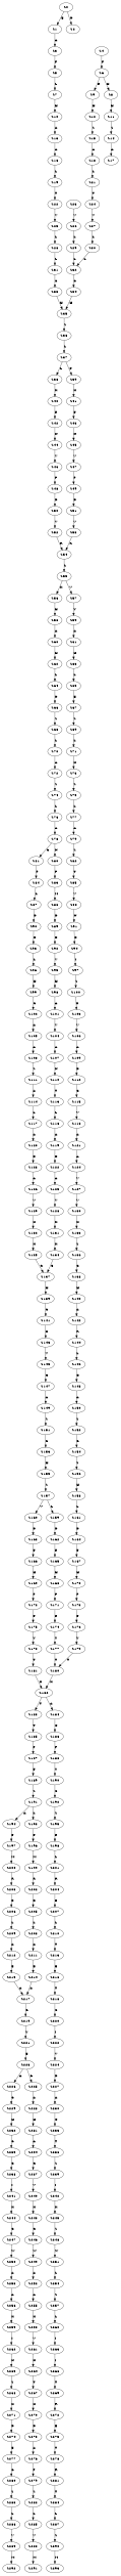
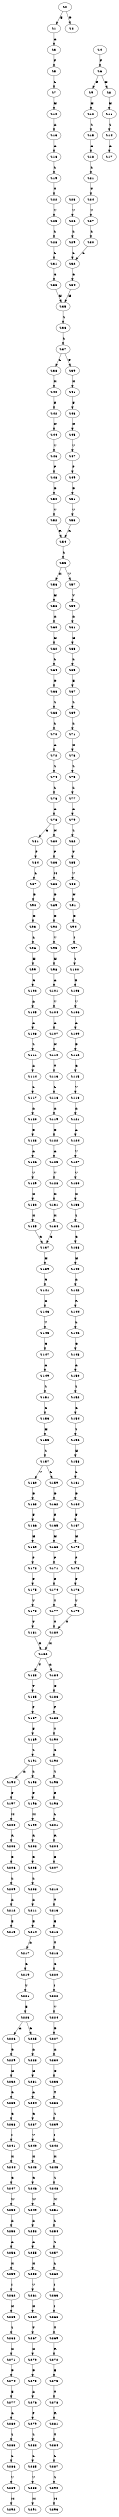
  strict digraph {
    S0
    S1
    S2
    S3
    S5
    S4
    S6
    S7
    S8
    S9
    S10
    S11
    S12
    S13
    S14
    S15
    S16
    S17
    S18
    S19
    S21
    S22
    S24
    S25
    S23
    S26
    S27
    S28
    S29
    S30
    S31
    S32
    S33
    S34
    S35
    S36
    S37
    S38
    S39
    S40
    S41
    S42
    S43
    S44
    S45
    S46
    S47
    S48
    S49
    S50
    S51
    S52
    S53
    S54
    S55
    S56
    S57
    S58
    S59
    S60
    S61
    S62
    S63
    S64
    S65
    S66
    S67
    S68
    S69
    S70
    S71
    S72
    S73
    S74
    S75
    S76
    S77
    S78
    S79
    S80
    S81
    S82
    S83
    S84
    S85
    S86
    S87
    S88
    S89
    S90
    S91
    S92
    S93
    S94
    S95
    S96
    S97
    S98
    S99
    S100
    S101
    S102
    S103
    S104
    S105
    S106
    S107
    S108
    S109
    S110
    S111
    S112
    S113
    S114
    S115
    S116
    S117
    S118
    S119
    S120
    S121
    S122
    S123
    S124
    S125
    S126
    S127
    S128
    S129
    S130
    S131
    S132
    S133
    S134
    S135
    S136
    S137
    S138
    S139
    S140
    S141
    S142
    S143
    S144
    S145
    S146
    S147
    S148
    S149
    S150
    S151
    S152
    S153
    S154
    S155
    S156
    S157
    S158
    S159
    S160
    S161
    S162
    S163
    S164
    S165
    S166
    S167
    S168
    S169
    S170
    S171
    S172
    S173
    S174
    S175
    S176
    S177
    S178
    S179
    S180
    S181
    S182
    S183
    S184
    S185
    S186
    S187
    S188
    S189
    S190
    S191
    S192
    S193
    S194
    S195
    S196
    S197
    S198
    S199
    S200
    S201
    S202
    S203
    S204
    S205
    S206
    S207
    S208
    S209
    S210
    S211
    S212
    S213
    S214
    S215
    S216
    S217
    S218
    S219
    S220
    S221
    S222
    S223
    S224
    S225
    S226
    S227
    S228
    S229
    S230
    S231
    S232
    S233
    S234
    S235
    S236
    S237
    S238
    S239
    S240
    S241
    S242
    S243
    S244
    S245
    S246
    S247
    S248
    S249
    S250
    S251
    S252
    S253
    S254
    S255
    S256
    S257
    S258
    S259
    S260
    S261
    S262
    S263
    S264
    S265
    S266
    S267
    S268
    S269
    S270
    S271
    S272
    S273
    S274
    S275
    S276
    S277
    S278
    S279
    S280
    S281
    S282
    S283
    S284
    S285
    S286
    S287
    S288
    S289
    S290
    S291
    S292
    S293
    S0 -> S1 [label=E]
    S0 -> S2 [label=D]
    S1 -> S3 [label=A]
    S3 -> S5 [label=P]
    S5 -> S7 [label=L]
    S4 -> S6 [label=P]
    S6 -> S8 [label=H]
    S6 -> S9 [label=F]
    S7 -> S10 [label=H]
    S8 -> S11 [label=H]
    S9 -> S12 [label=H]
    S10 -> S13 [label=A]
    S11 -> S14 [label=S]
    S12 -> S15 [label=S]
    S13 -> S16 [label=A]
    S14 -> S17 [label=A]
    S15 -> S18 [label=A]
    S16 -> S19 [label=L]
    S18 -> S21 [label=L]
    S19 -> S22 [label=T]
    S21 -> S24 [label=T]
    S22 -> S25 [label=V]
    S24 -> S27 [label=V]
    S25 -> S28 [label=L]
    S23 -> S26 [label=V]
    S26 -> S29 [label=L]
    S27 -> S30 [label=L]
    S28 -> S31 [label=L]
    S29 -> S32 [label=L]
    S30 -> S32 [label=L]
    S31 -> S33 [label=C]
    S32 -> S34 [label=C]
    S33 -> S35 [label=H]
    S34 -> S35 [label=H]
    S35 -> S36 [label=S]
    S36 -> S37 [label=L]
    S37 -> S38 [label=L]
    S37 -> S39 [label=F]
    S38 -> S40 [label=K]
    S39 -> S41 [label=K]
    S40 -> S42 [label=F]
    S41 -> S43 [label=F]
    S42 -> S44 [label=N]
    S43 -> S45 [label=N]
    S44 -> S46 [label=V]
    S45 -> S47 [label=V]
    S46 -> S48 [label=P]
    S47 -> S49 [label=P]
    S48 -> S50 [label=D]
    S49 -> S51 [label=D]
    S50 -> S52 [label=V]
    S51 -> S53 [label=V]
    S52 -> S54 [label=R]
    S53 -> S54 [label=R]
    S54 -> S55 [label=L]
    S55 -> S56 [label=K]
    S55 -> S57 [label=V]
    S56 -> S58 [label=H]
    S57 -> S59 [label=Y]
    S58 -> S60 [label=A]
    S59 -> S61 [label=A]
    S60 -> S62 [label=H]
    S61 -> S63 [label=H]
    S62 -> S64 [label=L]
    S63 -> S65 [label=L]
    S64 -> S66 [label=D]
    S65 -> S67 [label=E]
    S66 -> S68 [label=S]
    S67 -> S69 [label=S]
    S68 -> S70 [label=L]
    S69 -> S71 [label=L]
    S70 -> S72 [label=A]
    S71 -> S73 [label=K]
    S72 -> S74 [label=S]
    S73 -> S75 [label=S]
    S74 -> S76 [label=L]
    S75 -> S77 [label=L]
    S76 -> S78 [label=A]
    S77 -> S79 [label=A]
    S78 -> S80 [label=N]
    S78 -> S81 [label=G]
    S79 -> S82 [label=S]
    S80 -> S83 [label=P]
    S81 -> S84 [label=P]
    S82 -> S85 [label=T]
    S83 -> S86 [label=M]
    S84 -> S87 [label=L]
    S85 -> S88 [label=V]
    S86 -> S89 [label=D]
    S87 -> S90 [label=D]
    S88 -> S91 [label=N]
    S89 -> S92 [label=D]
    S90 -> S93 [label=D]
    S91 -> S94 [label=D]
    S92 -> S95 [label=V]
    S93 -> S96 [label=L]
    S94 -> S97 [label=I]
    S95 -> S98 [label=H]
    S96 -> S99 [label=H]
    S97 -> S100 [label=S]
    S98 -> S101 [label=A]
    S99 -> S102 [label=G]
    S100 -> S103 [label=K]
    S101 -> S104 [label=V]
    S102 -> S105 [label=A]
    S103 -> S106 [label=V]
    S104 -> S107 [label=A]
    S105 -> S108 [label=A]
    S106 -> S109 [label=A]
    S107 -> S110 [label=N]
    S108 -> S111 [label=S]
    S109 -> S112 [label=D]
    S110 -> S113 [label=T]
    S111 -> S114 [label=A]
    S112 -> S115 [label=G]
    S113 -> S116 [label=L]
    S114 -> S117 [label=L]
    S115 -> S118 [label=V]
    S116 -> S119 [label=A]
    S117 -> S120 [label=A]
    S118 -> S121 [label=A]
    S119 -> S122 [label=D]
    S120 -> S123 [label=D]
    S121 -> S124 [label=A]
    S122 -> S125 [label=A]
    S123 -> S126 [label=A]
    S124 -> S127 [label=V]
    S125 -> S128 [label=V]
    S126 -> S129 [label=V]
    S127 -> S130 [label=V]
    S128 -> S131 [label=K]
    S129 -> S132 [label=K]
    S130 -> S133 [label=K]
    S131 -> S134 [label=K]
    S132 -> S135 [label=K]
    S133 -> S136 [label=S]
    S134 -> S137 [label=G]
    S135 -> S137 [label=G]
    S136 -> S138 [label=G]
    S137 -> S139 [label=H]
    S138 -> S140 [label=H]
    S139 -> S141 [label=G]
    S140 -> S142 [label=A]
    S141 -> S143 [label=K]
    S142 -> S144 [label=R]
    S143 -> S145 [label=V]
    S144 -> S146 [label=L]
    S145 -> S147 [label=Q]
    S146 -> S148 [label=Q]
    S147 -> S149 [label=A]
    S148 -> S150 [label=A]
    S149 -> S151 [label=S]
    S150 -> S152 [label=S]
    S151 -> S153 [label=G]
    S152 -> S154 [label=G]
    S153 -> S155 [label=H]
    S154 -> S156 [label=S]
    S155 -> S157 [label=S]
    S156 -> S158 [label=H]
    S157 -> S159 [label=L]
    S157 -> S160 [label=V]
    S158 -> S161 [label=L]
    S159 -> S162 [label=D]
    S160 -> S163 [label=D]
    S161 -> S164 [label=D]
    S162 -> S165 [label=F]
    S163 -> S166 [label=F]
    S164 -> S167 [label=F]
    S165 -> S168 [label=H]
    S166 -> S169 [label=H]
    S167 -> S170 [label=H]
    S168 -> S171 [label=P]
    S169 -> S172 [label=P]
    S170 -> S173 [label=P]
    S171 -> S174 [label=F]
    S172 -> S175 [label=F]
    S173 -> S176 [label=F]
    S174 -> S177 [label=Y]
    S175 -> S178 [label=Y]
    S176 -> S179 [label=Y]
    S177 -> S180 [label=T]
    S178 -> S181 [label=T]
    S179 -> S180 [label=T]
    S180 -> S182 [label=K]
    S181 -> S182 [label=K]
    S182 -> S183 [label=T]
    S182 -> S184 [label=A]
    S183 -> S185 [label=T]
    S184 -> S186 [label=Q]
    S185 -> S187 [label=P]
    S186 -> S188 [label=P]
    S187 -> S189 [label=F]
    S188 -> S190 [label=Y]
    S189 -> S191 [label=S]
    S190 -> S192 [label=C]
    S191 -> S193 [label=L]
    S191 -> S194 [label=A]
    S192 -> S195 [label=S]
    S193 -> S196 [label=F]
    S194 -> S197 [label=F]
    S195 -> S198 [label=F]
    S196 -> S199 [label=M]
    S197 -> S200 [label=M]
    S198 -> S201 [label=L]
    S199 -> S202 [label=R]
    S200 -> S203 [label=R]
    S201 -> S204 [label=R]
    S202 -> S205 [label=E]
    S203 -> S206 [label=E]
    S204 -> S207 [label=E]
    S205 -> S208 [label=L]
    S206 -> S209 [label=L]
-   S207 -> S210 [label=L]
    S208 -> S211 [label=A]
    S209 -> S212 [label=A]
    S210 -> S213 [label=T]
    S211 -> S214 [label=E]
    S212 -> S215 [label=E]
    S213 -> S216 [label=E]
    S214 -> S217 [label=A]
-   S215 -> S217 [label=A]
    S216 -> S218 [label=T]
    S217 -> S219 [label=G]
    S218 -> S220 [label=G]
    S219 -> S221 [label=Y]
    S220 -> S222 [label=I]
    S221 -> S223 [label=E]
    S222 -> S224 [label=V]
    S223 -> S225 [label=G]
    S223 -> S226 [label=A]
    S224 -> S227 [label=D]
    S225 -> S228 [label=A]
    S226 -> S229 [label=G]
    S227 -> S230 [label=A]
    S228 -> S231 [label=H]
    S229 -> S232 [label=H]
    S230 -> S233 [label=Q]
    S231 -> S234 [label=A]
    S232 -> S235 [label=G]
    S233 -> S236 [label=T]
    S234 -> S237 [label=G]
    S235 -> S238 [label=G]
    S236 -> S239 [label=S]
    S237 -> S240 [label=V]
    S238 -> S241 [label=I]
    S239 -> S242 [label=I]
    S240 -> S243 [label=K]
    S241 -> S244 [label=K]
    S242 -> S245 [label=K]
    S243 -> S246 [label=G]
    S244 -> S247 [label=G]
    S245 -> S248 [label=S]
    S246 -> S249 [label=W]
    S247 -> S250 [label=W]
    S248 -> S251 [label=W]
    S249 -> S252 [label=A]
    S250 -> S253 [label=A]
    S251 -> S254 [label=L]
    S252 -> S255 [label=A]
    S253 -> S256 [label=A]
    S254 -> S257 [label=S]
    S255 -> S258 [label=K]
    S256 -> S259 [label=K]
    S257 -> S260 [label=L]
    S258 -> S261 [label=V]
    S259 -> S262 [label=I]
    S260 -> S263 [label=I]
    S261 -> S264 [label=N]
    S262 -> S265 [label=N]
    S263 -> S266 [label=I]
    S264 -> S267 [label=T]
    S265 -> S268 [label=S]
    S266 -> S269 [label=T]
    S267 -> S270 [label=K]
    S268 -> S271 [label=K]
    S269 -> S272 [label=R]
    S270 -> S273 [label=D]
    S271 -> S274 [label=D]
    S272 -> S275 [label=E]
    S273 -> S276 [label=A]
    S274 -> S277 [label=E]
    S275 -> S278 [label=T]
    S276 -> S279 [label=P]
    S277 -> S280 [label=G]
    S278 -> S281 [label=R]
    S279 -> S282 [label=S]
    S280 -> S283 [label=S]
    S281 -> S284 [label=T]
    S282 -> S285 [label=L]
    S283 -> S286 [label=L]
    S284 -> S287 [label=L]
    S285 -> S288 [label=V]
    S286 -> S289 [label=V]
    S287 -> S290 [label=S]
    S288 -> S291 [label=M]
    S289 -> S292 [label=M]
    S290 -> S293 [label=M]
  }
